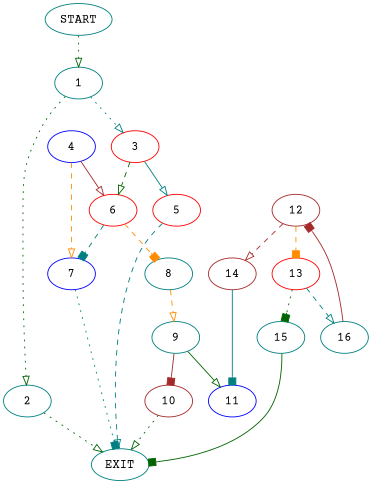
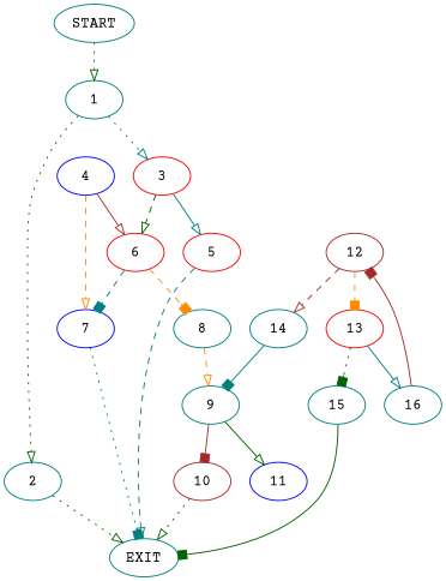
  digraph {
    fontname="Courier Prime"
    node [color=teal fontname="Courier Prime"]
    edge [arrowhead=onormal color=darkgreen fontname="Courier Prime" style=solid]
    n1 [label=START]
    1
    2
    3 [color=red]
    n5 [label=EXIT]
    5 [color=red]
    6 [color=red]
    4 [color=blue]
    7 [color=blue]
    8
    9
    10 [color=brown]
    11 [color=blue]
    12 [color=brown]
    13 [color=red]
-   14 [color=brown]
+   14
    15
    16
    n1 -> 1 [style=dotted]
    1 -> 2 [style=dotted]
    1 -> 3 [color=teal style=dotted]
    2 -> n5 [style=dotted]
    3 -> 5 [color=teal]
    3 -> 6 [style=dashed]
    5 -> n5 [color=teal style=dashed]
    6 -> 7 [arrowhead=box color=teal style=dashed]
    6 -> 8 [arrowhead=box color=darkorange style=dashed]
    4 -> 6 [color=brown]
    4 -> 7 [color=darkorange style=dashed]
    7 -> n5 [arrowhead=box color=teal style=dotted]
    8 -> 9 [color=darkorange style=dashed]
    9 -> 10 [arrowhead=box color=brown]
    9 -> 11
    10 -> n5 [style=dotted]
    12 -> 13 [arrowhead=box color=darkorange style=dashed]
    12 -> 14 [color=brown style=dashed]
    13 -> 15 [arrowhead=box style=dotted]
-   13 -> 16 [color=teal style=dashed]
-   14 -> 11 [arrowhead=box color=teal]
+   13 -> 16 [color=teal]
+   14 -> 9 [arrowhead=box color=teal]
    15 -> n5 [arrowhead=box]
    16 -> 12 [arrowhead=box color=brown]
  }
